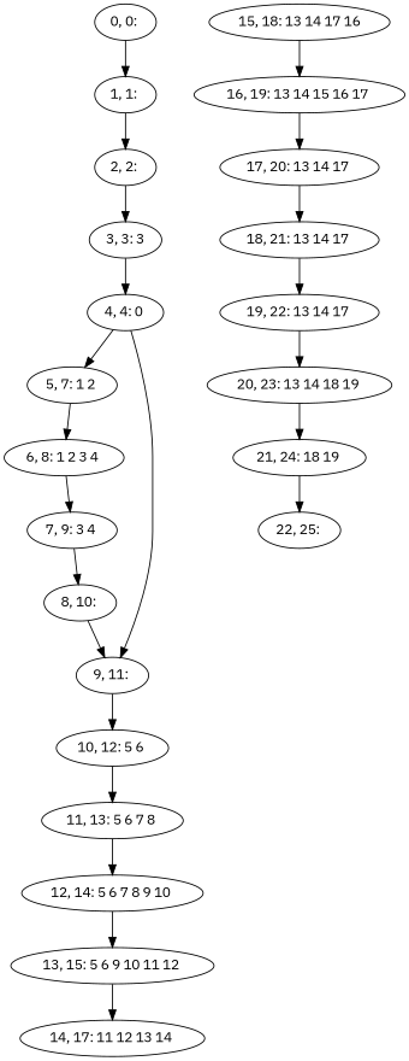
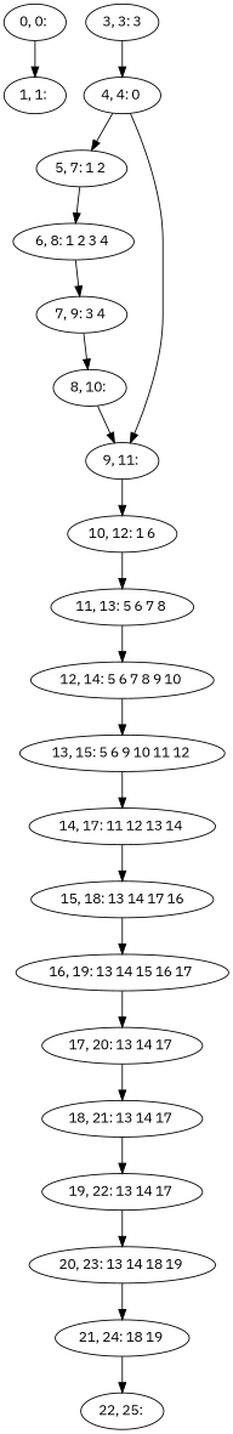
  digraph {
    fontname="IBM Plex Sans"
    node [fontname="IBM Plex Sans"]
    edge [fontname="IBM Plex Sans"]
    n1 [label="0, 0: "]
    n2 [label="1, 1: "]
-   n3 [label="2, 2: "]
    n4 [label="3, 3: 3"]
    n5 [label="4, 4: 0 "]
    n6 [label="5, 7: 1 2 "]
    n7 [label="9, 11: "]
    n8 [label="6, 8: 1 2 3 4 "]
-   n9 [label="10, 12: 5 6 "]
+   n9 [label="10, 12: 1 6"]
    n10 [label="7, 9: 3 4 "]
    n11 [label="8, 10: "]
    n12 [label="11, 13: 5 6 7 8 "]
    n13 [label="12, 14: 5 6 7 8 9 10 "]
    n14 [label="13, 15: 5 6 9 10 11 12 "]
    n15 [label="14, 17: 11 12 13 14 "]
    n16 [label="15, 18: 13 14 17 16"]
    n17 [label="16, 19: 13 14 15 16 17 "]
    n18 [label="17, 20: 13 14 17 "]
    n19 [label="18, 21: 13 14 17 "]
    n20 [label="19, 22: 13 14 17 "]
    n21 [label="20, 23: 13 14 18 19 "]
    n22 [label="21, 24: 18 19 "]
    n23 [label="22, 25: "]
    n1 -> n2
-   n2 -> n3
-   n3 -> n4
    n4 -> n5
    n5 -> n6
    n5 -> n7
    n6 -> n8
    n7 -> n9
    n8 -> n10
    n9 -> n12
    n10 -> n11
    n11 -> n7
    n12 -> n13
    n13 -> n14
    n14 -> n15
+   n15 -> n16
    n16 -> n17
    n17 -> n18
    n18 -> n19
    n19 -> n20
    n20 -> n21
    n21 -> n22
    n22 -> n23
  }
